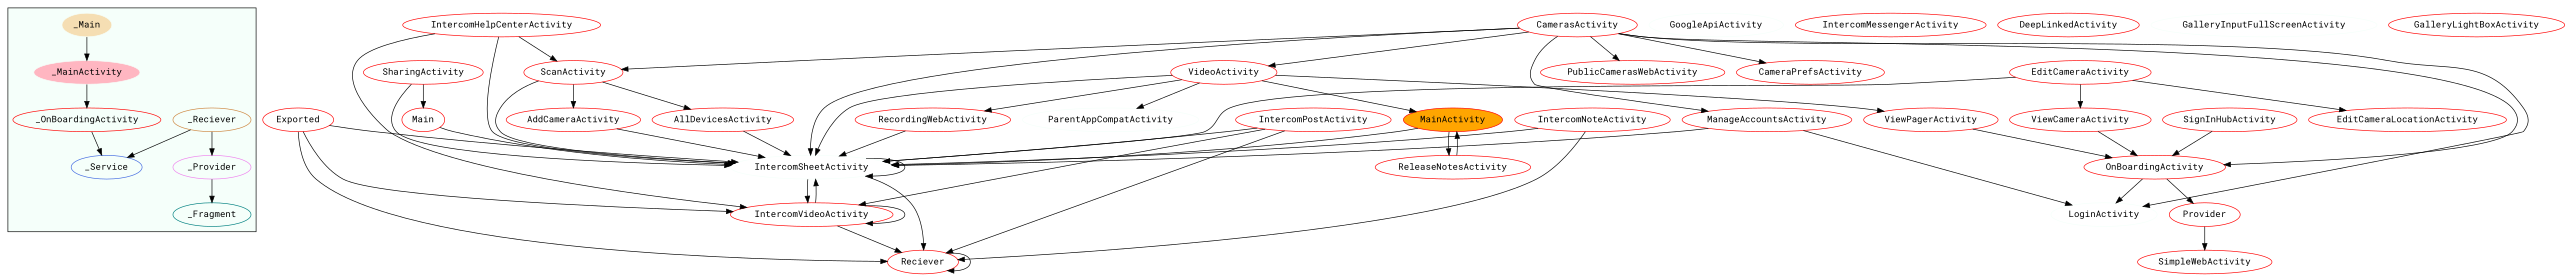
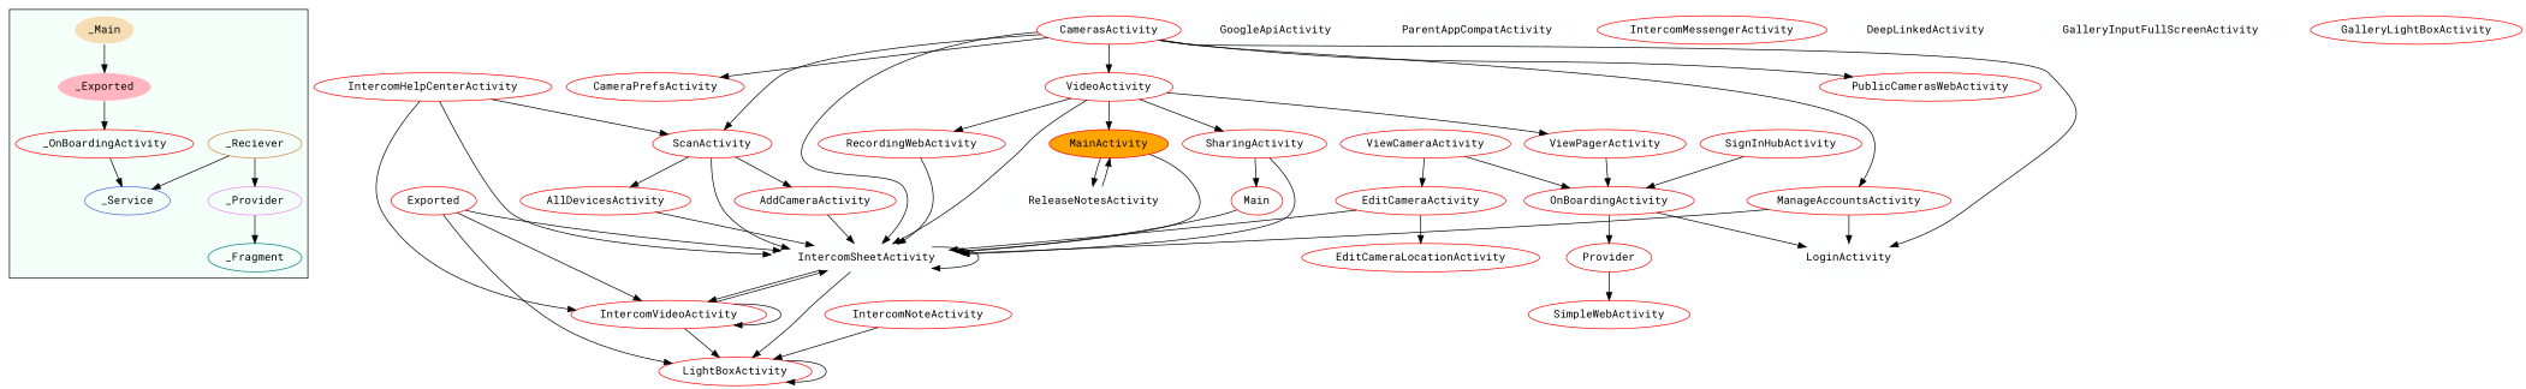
  digraph {
    fontname="Roboto Mono"
    node [color=red fontname="Roboto Mono"]
    edge [fontname="Roboto Mono"]
    n1 [label=_OnBoardingActivity]
    _Service [color=royalblue]
    _Reciever [color=peru]
    _Provider [color=violet]
    _Fragment [color=teal]
    _Main [color=mintcream fillcolor=wheat style=filled]
-   _Exported [color=mintcream fillcolor=lightpink style=filled label=_MainActivity]
+   _Exported [color=mintcream fillcolor=lightpink style=filled]
    IntercomSheetActivity [color=mintcream]
    SharingActivity
    n10 [label=Main]
-   LightBoxActivity [label=Reciever]
+   LightBoxActivity
    IntercomVideoActivity
    CamerasActivity
    VideoActivity
    PublicCamerasWebActivity
    ScanActivity
    ManageAccountsActivity
    OnBoardingActivity
    CameraPrefsActivity
    LoginActivity [color=mintcream]
    MainActivity [fillcolor=orange style=filled]
    RecordingWebActivity
    ViewPagerActivity
    AddCameraActivity
    AllDevicesActivity
    n26 [label=Provider]
-   ReleaseNotesActivity
+   ReleaseNotesActivity [color=mintcream]
    ViewCameraActivity
    EditCameraActivity
    GoogleApiActivity [color=mintcream]
    IntercomHelpCenterActivity
    SignInHubActivity
    ParentAppCompatActivity [color=mintcream]
    EditCameraLocationActivity
-   IntercomPostActivity
    SimpleWebActivity
    IntercomMessengerActivity
-   DeepLinkedActivity
+   DeepLinkedActivity [color=mintcream]
    IntercomNoteActivity
    n40 [label=Exported]
    GalleryInputFullScreenActivity [color=mintcream]
    GalleryLightBoxActivity
    subgraph cluster_1 {
      bgcolor=mintcream
      n1
      _Service
      _Reciever
      _Provider
      _Fragment
      _Main
      _Exported
    }
    n1 -> _Service
    _Reciever -> _Service
    _Reciever -> _Provider
    _Provider -> _Fragment
    _Main -> _Exported
    _Exported -> n1
    IntercomSheetActivity -> IntercomSheetActivity
    IntercomSheetActivity -> LightBoxActivity
    IntercomSheetActivity -> IntercomVideoActivity
    SharingActivity -> IntercomSheetActivity
    SharingActivity -> n10
    n10 -> IntercomSheetActivity
    LightBoxActivity -> LightBoxActivity
    IntercomVideoActivity -> IntercomSheetActivity
    IntercomVideoActivity -> LightBoxActivity
    IntercomVideoActivity -> IntercomVideoActivity
    CamerasActivity -> IntercomSheetActivity
    CamerasActivity -> VideoActivity
    CamerasActivity -> PublicCamerasWebActivity
    CamerasActivity -> ScanActivity
    CamerasActivity -> ManageAccountsActivity
-   CamerasActivity -> OnBoardingActivity
    CamerasActivity -> CameraPrefsActivity
    CamerasActivity -> LoginActivity
    VideoActivity -> IntercomSheetActivity
-   VideoActivity -> ParentAppCompatActivity
+   VideoActivity -> SharingActivity
    VideoActivity -> MainActivity
    VideoActivity -> RecordingWebActivity
    VideoActivity -> ViewPagerActivity
    ScanActivity -> IntercomSheetActivity
    ScanActivity -> AddCameraActivity
    ScanActivity -> AllDevicesActivity
    ManageAccountsActivity -> IntercomSheetActivity
    ManageAccountsActivity -> LoginActivity
    OnBoardingActivity -> LoginActivity
    OnBoardingActivity -> n26
    MainActivity -> IntercomSheetActivity
    MainActivity -> ReleaseNotesActivity
    RecordingWebActivity -> IntercomSheetActivity
    ViewPagerActivity -> OnBoardingActivity
    AddCameraActivity -> IntercomSheetActivity
    AllDevicesActivity -> IntercomSheetActivity
    n26 -> SimpleWebActivity
    ReleaseNotesActivity -> MainActivity
    ViewCameraActivity -> OnBoardingActivity
-   EditCameraActivity -> ViewCameraActivity
+   ViewCameraActivity -> EditCameraActivity
    EditCameraActivity -> IntercomSheetActivity
    EditCameraActivity -> EditCameraLocationActivity
    IntercomHelpCenterActivity -> IntercomSheetActivity
    IntercomHelpCenterActivity -> IntercomVideoActivity
    IntercomHelpCenterActivity -> ScanActivity
    SignInHubActivity -> OnBoardingActivity
-   IntercomPostActivity -> IntercomSheetActivity
-   IntercomPostActivity -> LightBoxActivity
-   IntercomPostActivity -> IntercomVideoActivity
-   IntercomNoteActivity -> IntercomSheetActivity
    IntercomNoteActivity -> LightBoxActivity
    n40 -> IntercomSheetActivity
    n40 -> LightBoxActivity
    n40 -> IntercomVideoActivity
  }
